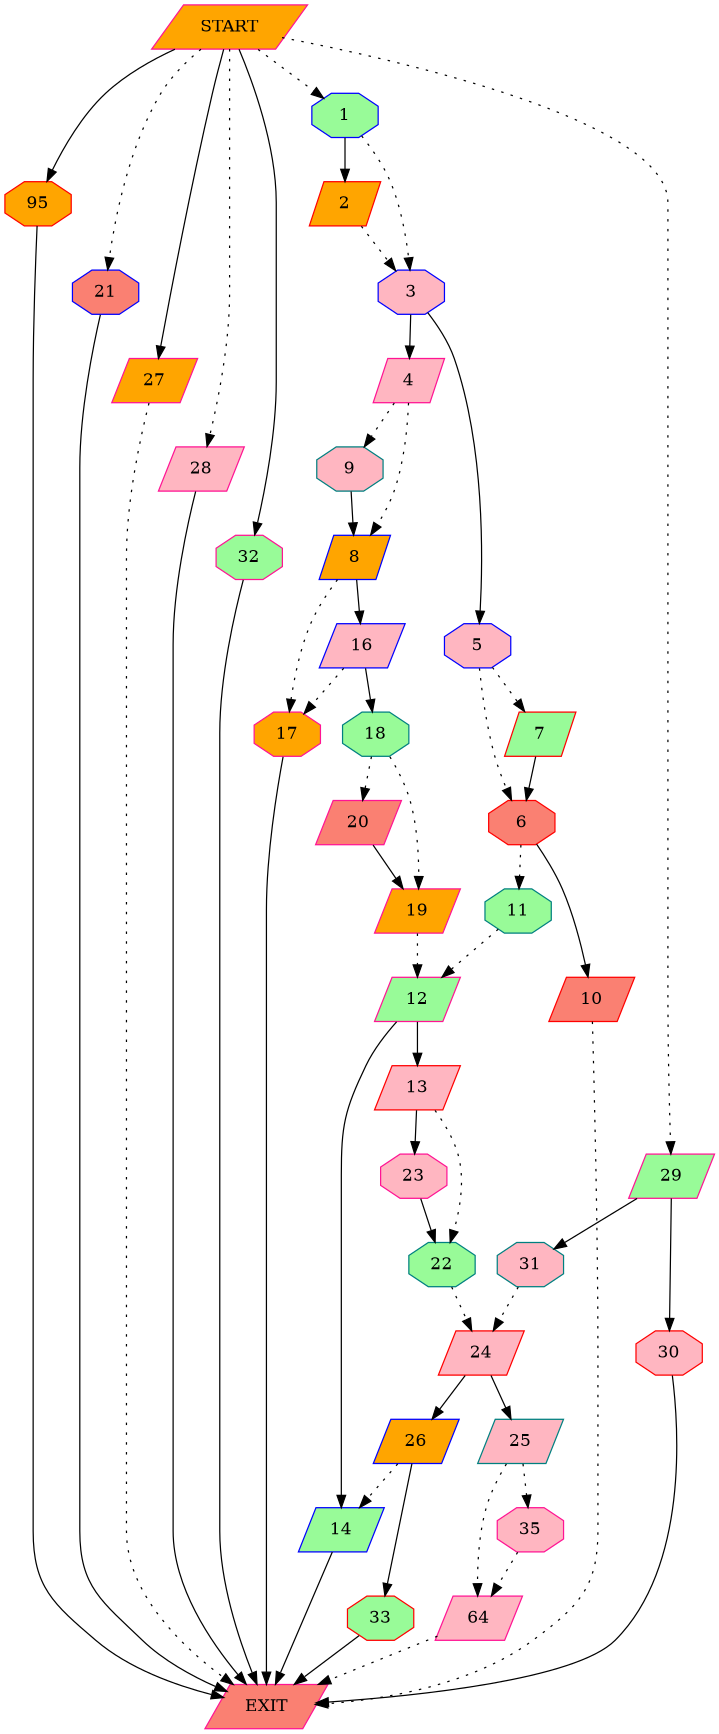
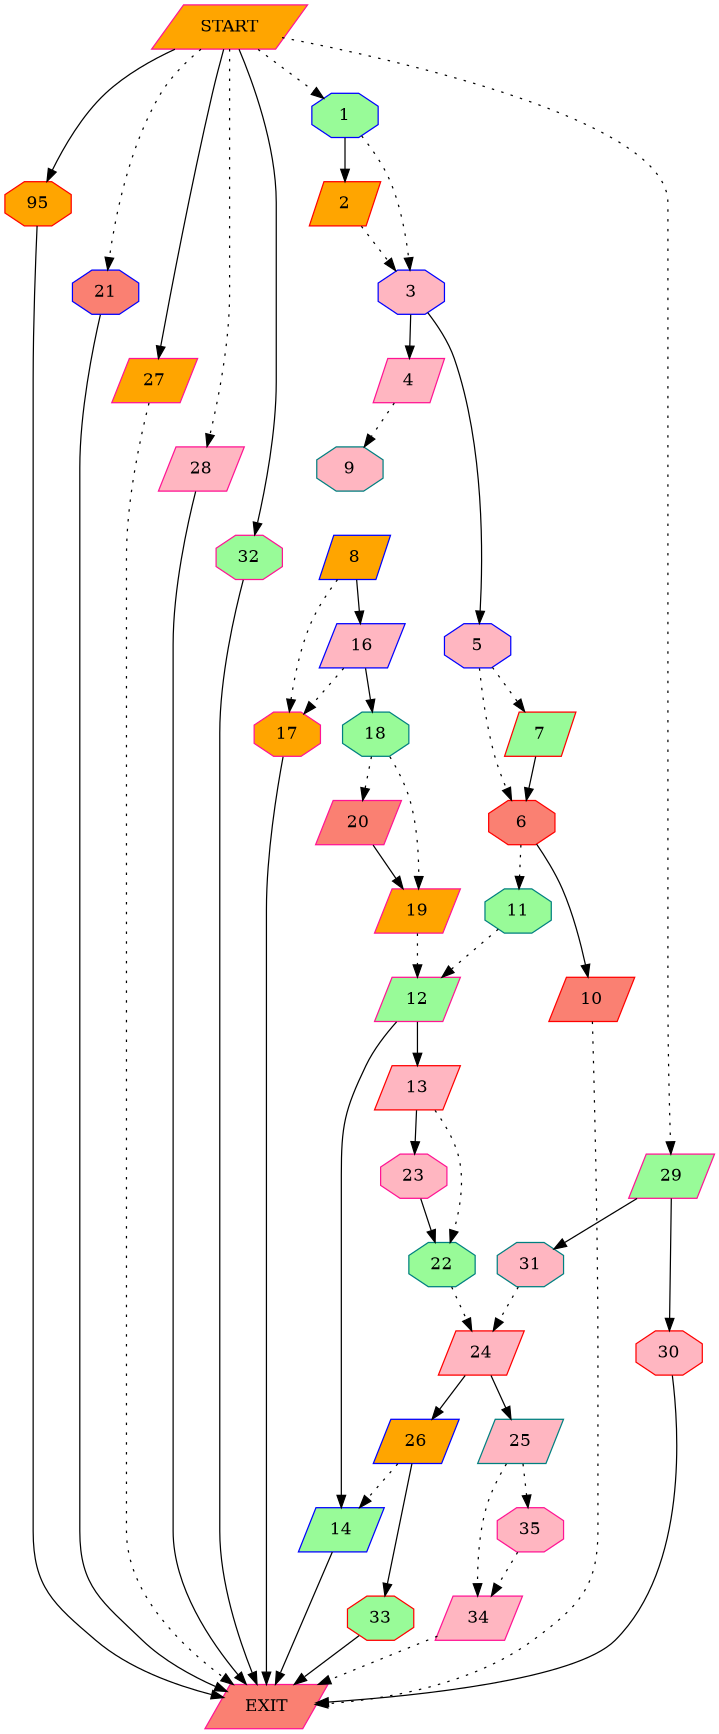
  digraph {
    node [color=deeppink fillcolor=lightpink shape=parallelogram style=filled]
    edge [style=solid]
    n1 [fillcolor=orange label=START]
    1 [color=blue fillcolor=palegreen shape=octagon]
    n3 [color=red fillcolor=orange label=95 shape=octagon]
    21 [color=blue fillcolor=salmon shape=octagon]
    27 [fillcolor=orange]
    28
    29 [fillcolor=palegreen]
    32 [fillcolor=palegreen shape=octagon]
    2 [color=red fillcolor=orange]
    3 [color=blue shape=octagon]
    n11 [fillcolor=salmon label=EXIT]
    30 [color=red shape=octagon]
    31 [color=teal shape=octagon]
    4
    5 [color=blue shape=octagon]
    8 [color=blue fillcolor=orange]
    9 [color=teal shape=octagon]
    6 [color=red fillcolor=salmon shape=octagon]
    7 [color=red fillcolor=palegreen]
    16 [color=blue]
    17 [fillcolor=orange shape=octagon]
    10 [color=red fillcolor=salmon]
    11 [color=teal fillcolor=palegreen shape=octagon]
    12 [fillcolor=palegreen]
    18 [color=teal fillcolor=palegreen shape=octagon]
    13 [color=red]
    14 [color=blue fillcolor=palegreen]
    22 [color=teal fillcolor=palegreen shape=octagon]
    23 [shape=octagon]
    24 [color=red]
    19 [fillcolor=orange]
    20 [fillcolor=salmon]
    25 [color=teal]
    26 [color=blue fillcolor=orange]
-   34 [label=64]
+   34
    35 [shape=octagon]
    33 [color=red fillcolor=palegreen shape=octagon]
    n1 -> 1 [style=dotted]
    n1 -> n3
    n1 -> 21 [style=dotted]
    n1 -> 27
    n1 -> 28 [style=dotted]
    n1 -> 29 [style=dotted]
    n1 -> 32
    1 -> 2
    1 -> 3 [style=dotted]
    n3 -> n11
    21 -> n11
    27 -> n11 [style=dotted]
    28 -> n11
    29 -> 30
    29 -> 31
    32 -> n11
    2 -> 3 [style=dotted]
    3 -> 4
    3 -> 5
    30 -> n11
    31 -> 24 [style=dotted]
-   4 -> 8 [style=dotted]
    4 -> 9 [style=dotted]
    5 -> 6 [style=dotted]
    5 -> 7 [style=dotted]
    8 -> 16
    8 -> 17 [style=dotted]
-   9 -> 8
    6 -> 10
    6 -> 11 [style=dotted]
    7 -> 6
    16 -> 17 [style=dotted]
    16 -> 18
    17 -> n11
    10 -> n11 [style=dotted]
    11 -> 12 [style=dotted]
    12 -> 13
    12 -> 14
    18 -> 19 [style=dotted]
    18 -> 20 [style=dotted]
    13 -> 22 [style=dotted]
    13 -> 23
    14 -> n11
    22 -> 24 [style=dotted]
    23 -> 22
    24 -> 25
    24 -> 26
    19 -> 12 [style=dotted]
    20 -> 19
    25 -> 34 [style=dotted]
    25 -> 35 [style=dotted]
    26 -> 14 [style=dotted]
    26 -> 33
    34 -> n11 [style=dotted]
    35 -> 34 [style=dotted]
    33 -> n11
  }
